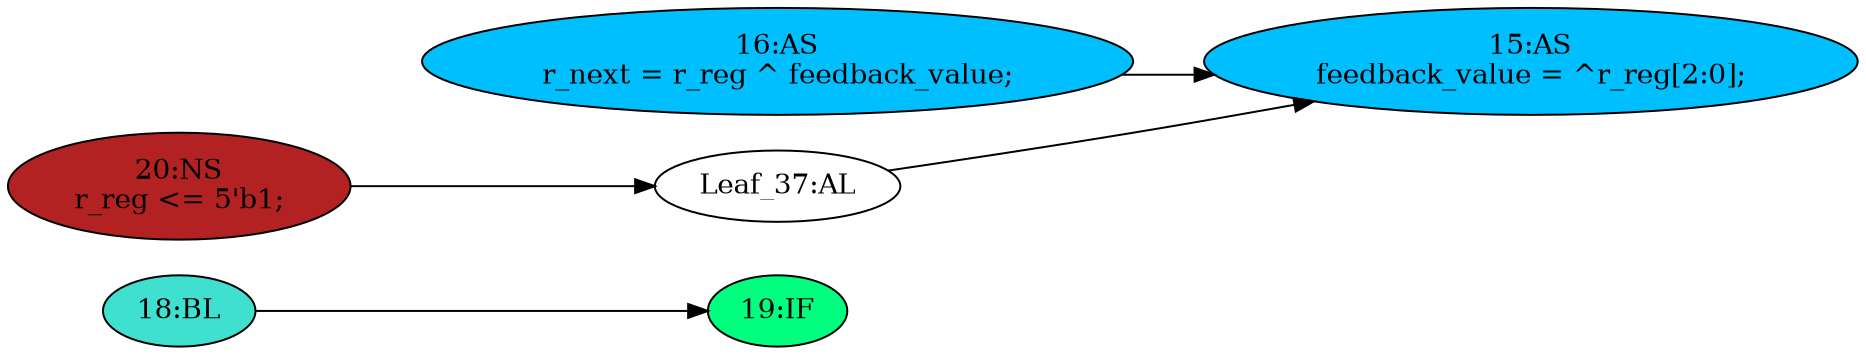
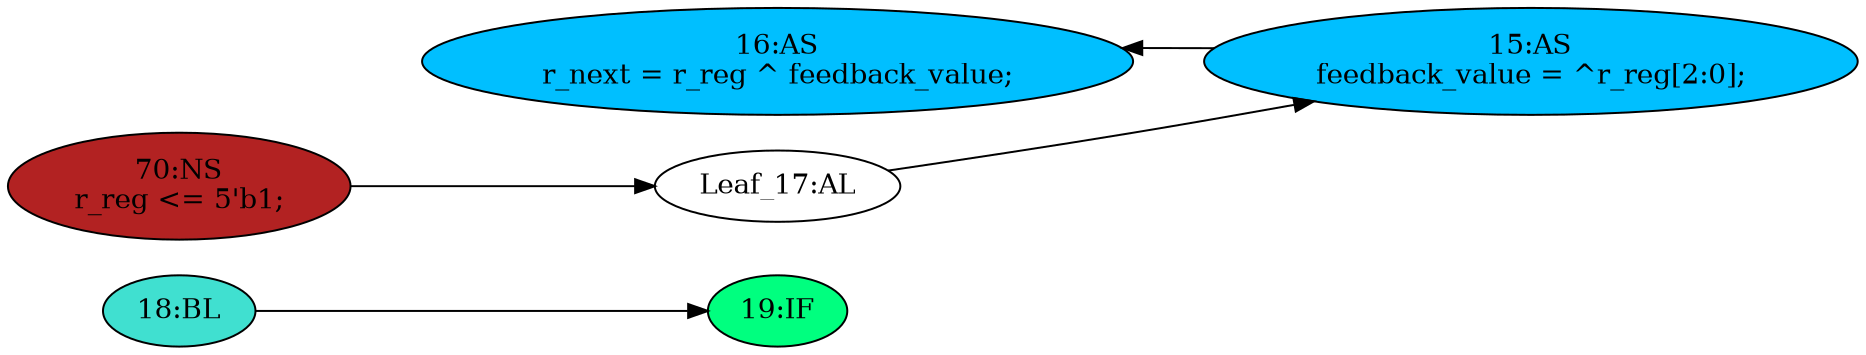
  strict digraph {
    rankdir=LR
    node [fillcolor=deepskyblue statements="[]" style=filled typ=Assign]
    n1 [ast="<pyverilog.vparser.ast.Block object at 0x7effa1bf2250>" fillcolor=turquoise label="18:BL" typ=Block]
    n2 [ast="<pyverilog.vparser.ast.IfStatement object at 0x7effa1bfd4d0>" fillcolor=springgreen label="19:IF" typ=IfStatement]
    n3 [ast="<pyverilog.vparser.ast.Assign object at 0x7effa1be4ed0>" def_var="['r_next']" label="16:AS\nr_next = r_reg ^ feedback_value;" use_var="['r_reg', 'feedback_value']"]
-   n4 [ast="<pyverilog.vparser.ast.NonblockingSubstitution object at 0x7effa1bfdc50>" fillcolor=firebrick label="20:NS\nr_reg <= 5'b1;" statements="[<pyverilog.vparser.ast.NonblockingSubstitution object at 0x7effa1bfdc50>]" typ=NonblockingSubstitution]
-   n5 [def_var="['r_reg']" label="Leaf_37:AL" fillcolor="" statements="" style="" typ=""]
+   n4 [ast="<pyverilog.vparser.ast.NonblockingSubstitution object at 0x7effa1bfdc50>" fillcolor=firebrick label="70:NS\nr_reg <= 5'b1;" statements="[<pyverilog.vparser.ast.NonblockingSubstitution object at 0x7effa1bfdc50>]" typ=NonblockingSubstitution]
+   n5 [def_var="['r_reg']" label="Leaf_17:AL" fillcolor="" statements="" style="" typ=""]
    n6 [ast="<pyverilog.vparser.ast.Assign object at 0x7effa1be4e10>" def_var="['feedback_value']" label="15:AS\nfeedback_value = ^r_reg[2:0];" use_var="['r_reg']"]
    n1 -> n2 [cond="[]" lineno=None]
    n4 -> n5 [cond="[]" lineno=None]
    n5 -> n6
-   n3 -> n6
+   n6 -> n3
  }
